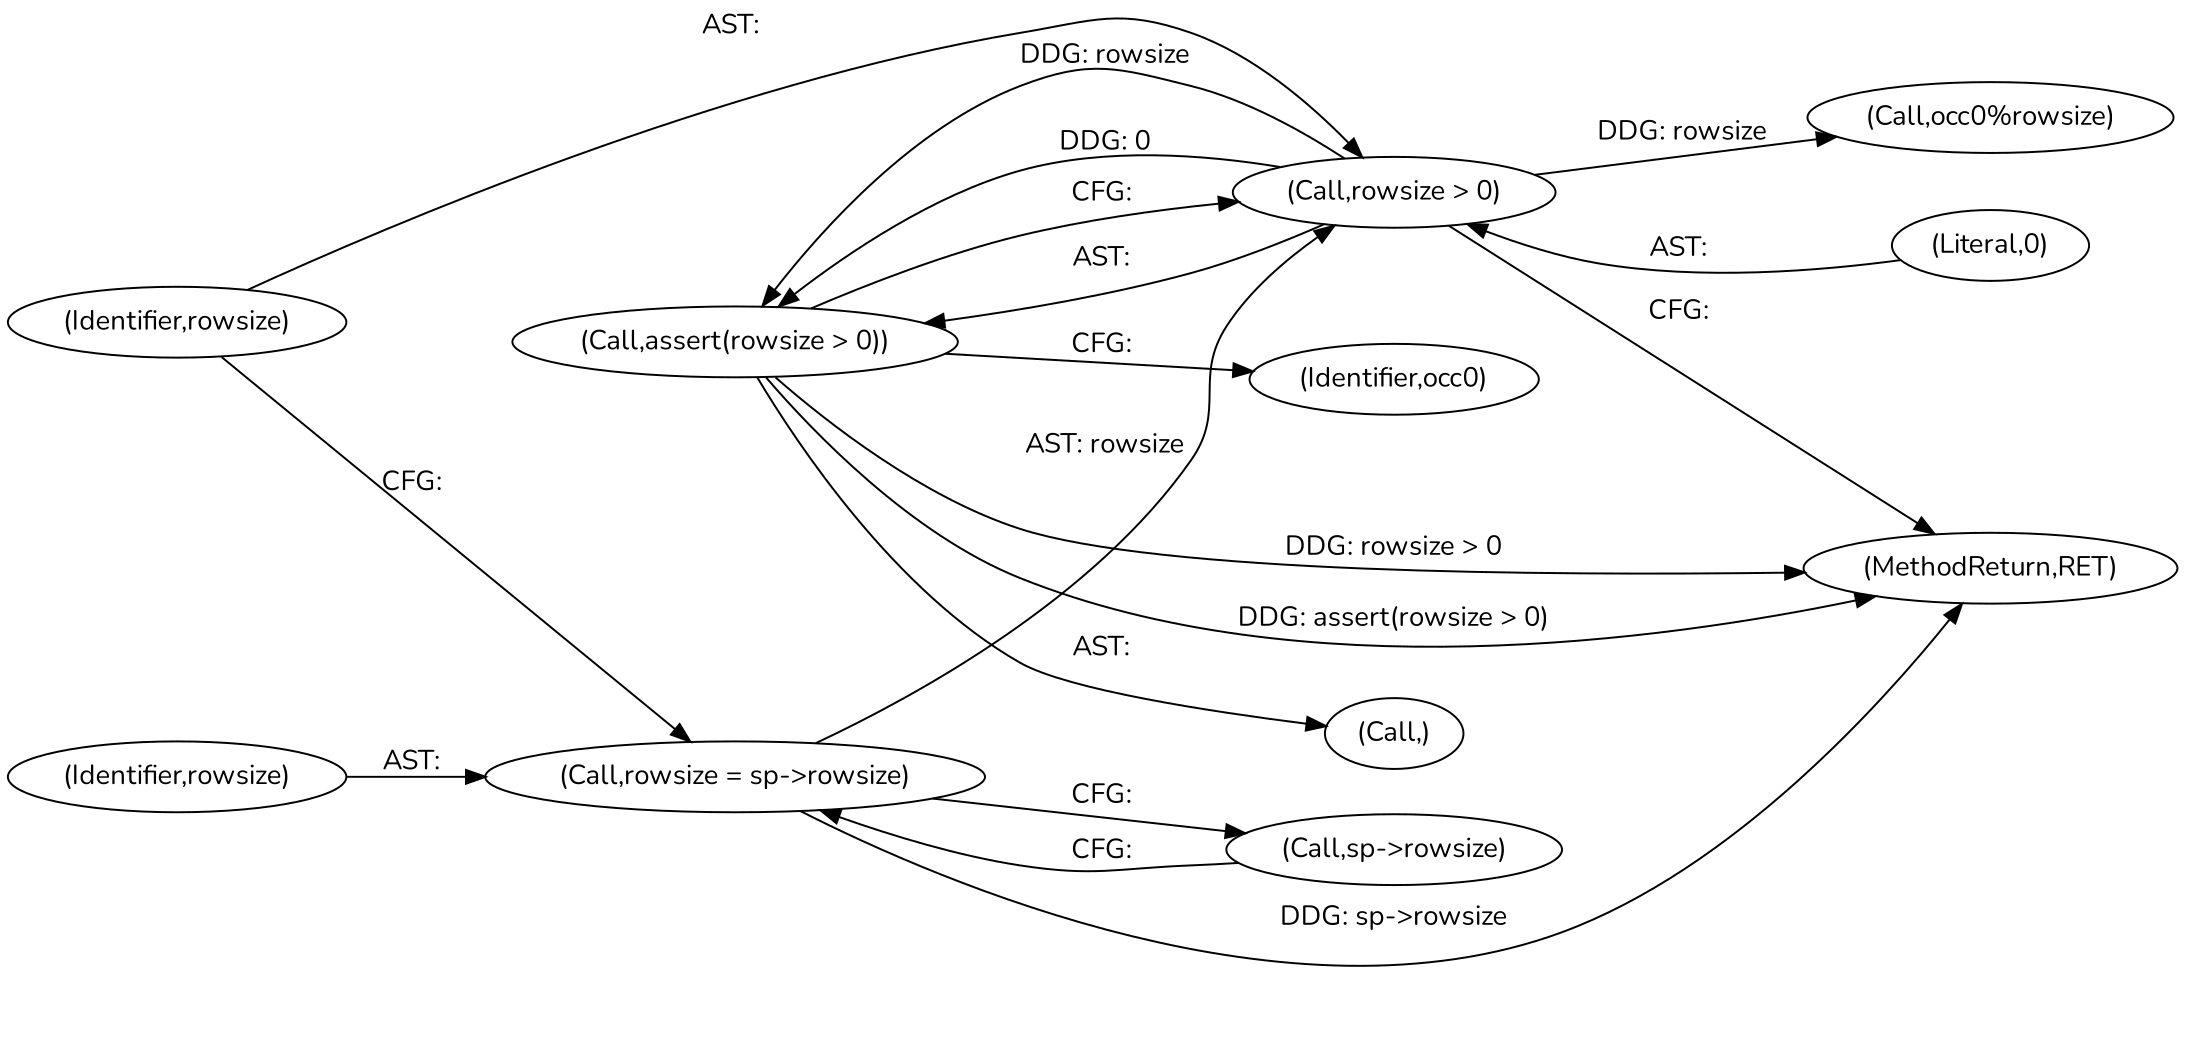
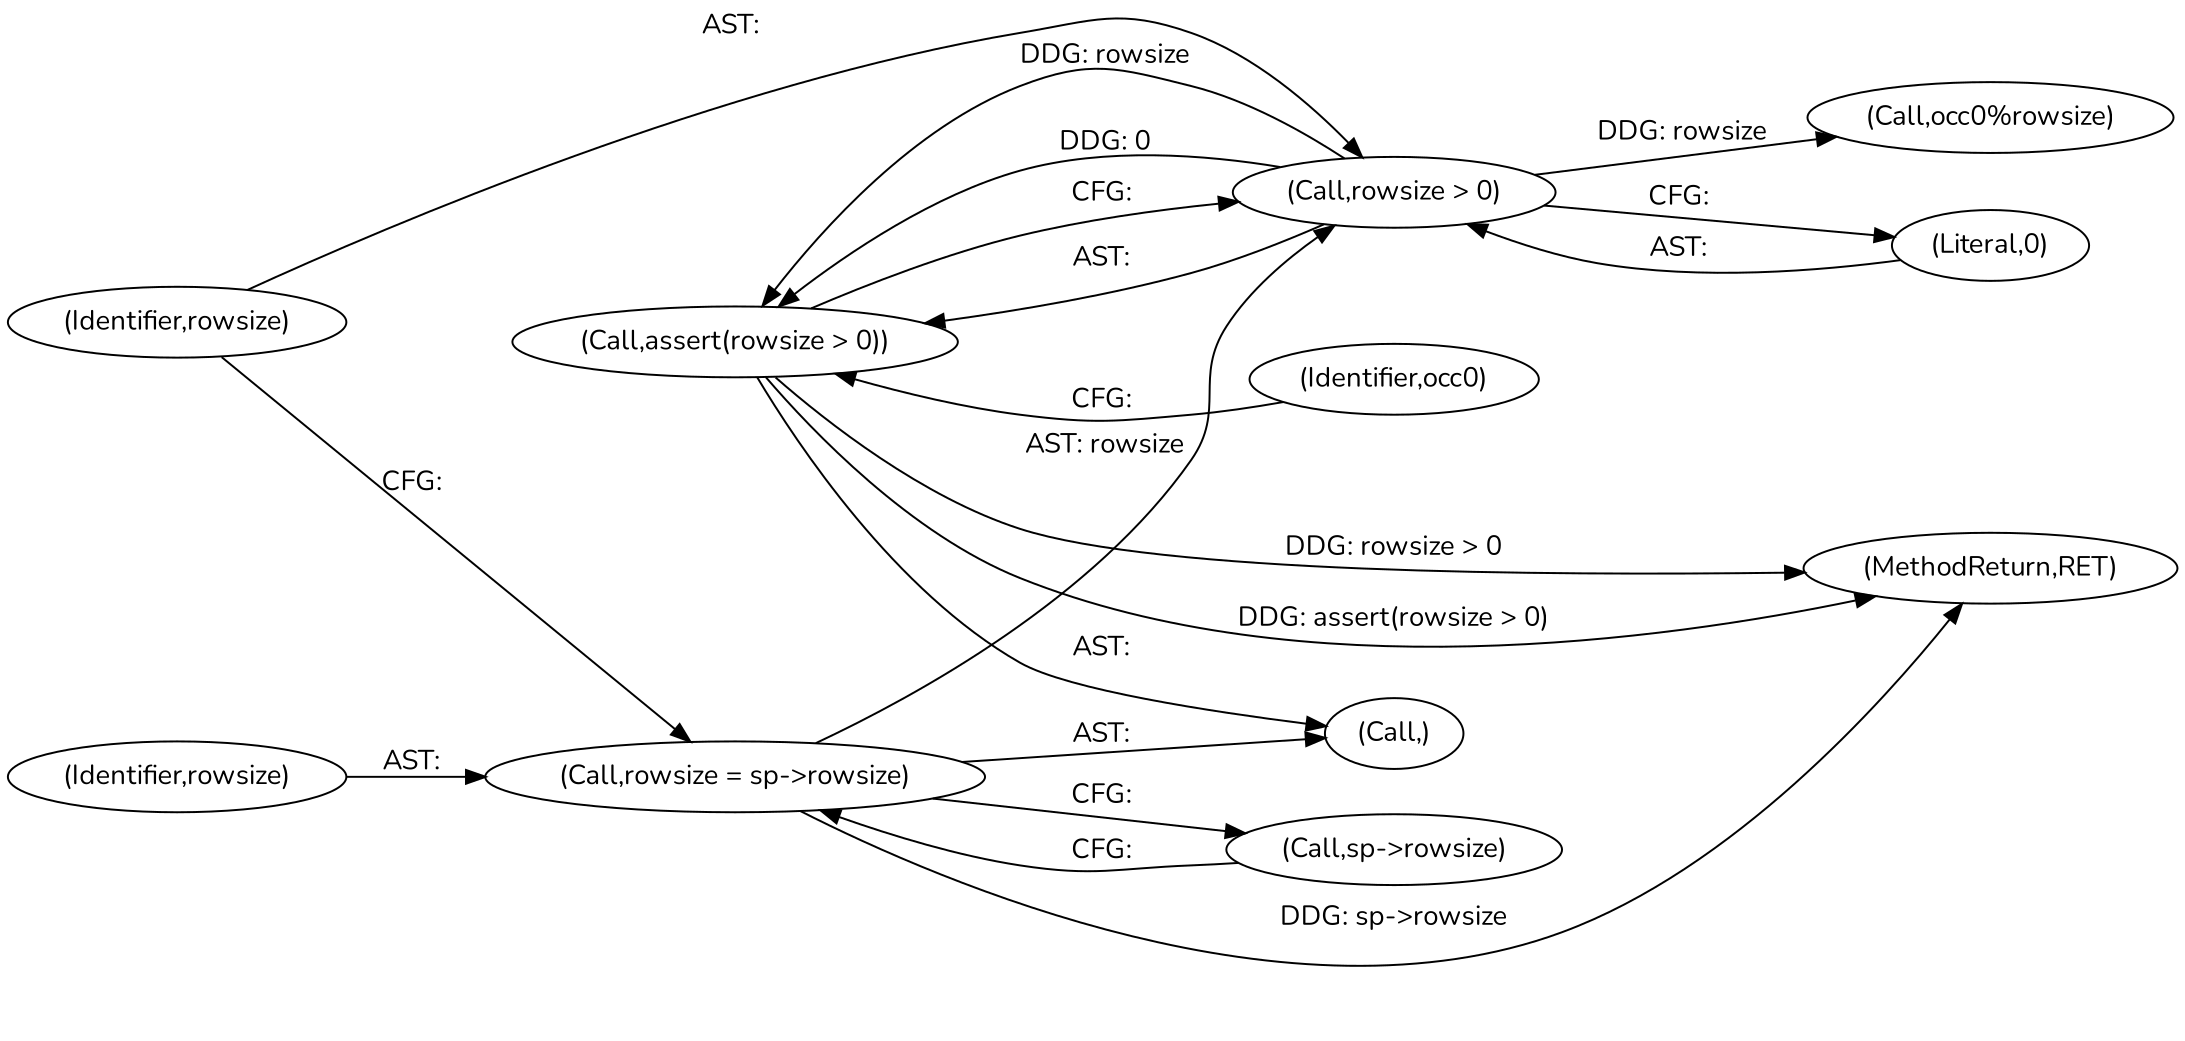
  digraph {
    fontname=Nunito
    rankdir=LR
    node [fontname=Nunito]
    edge [fontname=Nunito]
    n1 [label="(Call,assert(rowsize > 0))"]
    n2 [label="(Call,rowsize > 0)"]
    n3 [label="(Call,)"]
    n4 [label="(MethodReturn,RET)"]
    n5 [label="(Call,occ0%rowsize)"]
    n6 [label="(Literal,0)"]
    n7 [label="(Call,rowsize = sp->rowsize)"]
    n8 [label="(Call,sp->rowsize)"]
    n9 [label="(Identifier,rowsize)"]
    n10 [label="(Identifier,rowsize)"]
    n11 [label="(Identifier,occ0)"]
    n1 -> n2 [label="CFG: "]
    n1 -> n3 [label="AST: "]
    n1 -> n4 [label="DDG: assert(rowsize > 0)"]
    n1 -> n4 [label="DDG: rowsize > 0"]
    n2 -> n1 [label="AST: "]
    n2 -> n1 [label="DDG: rowsize"]
    n2 -> n1 [label="DDG: 0"]
    n2 -> n5 [label="DDG: rowsize"]
-   n2 -> n4 [label="CFG: "]
+   n2 -> n6 [label="CFG: "]
    n6 -> n2 [label="AST: "]
    n7 -> n2 [label="AST: rowsize"]
+   n7 -> n3 [label="AST: "]
    n7 -> n4 [label="DDG: sp->rowsize"]
    n7 -> n8 [label="CFG: "]
    n8 -> n7 [label="CFG: "]
    n9 -> n7 [label="AST: "]
    n10 -> n2 [label="AST: "]
    n10 -> n7 [label="CFG: "]
-   n1 -> n11 [label="CFG: "]
+   n11 -> n1 [label="CFG: "]
  }
